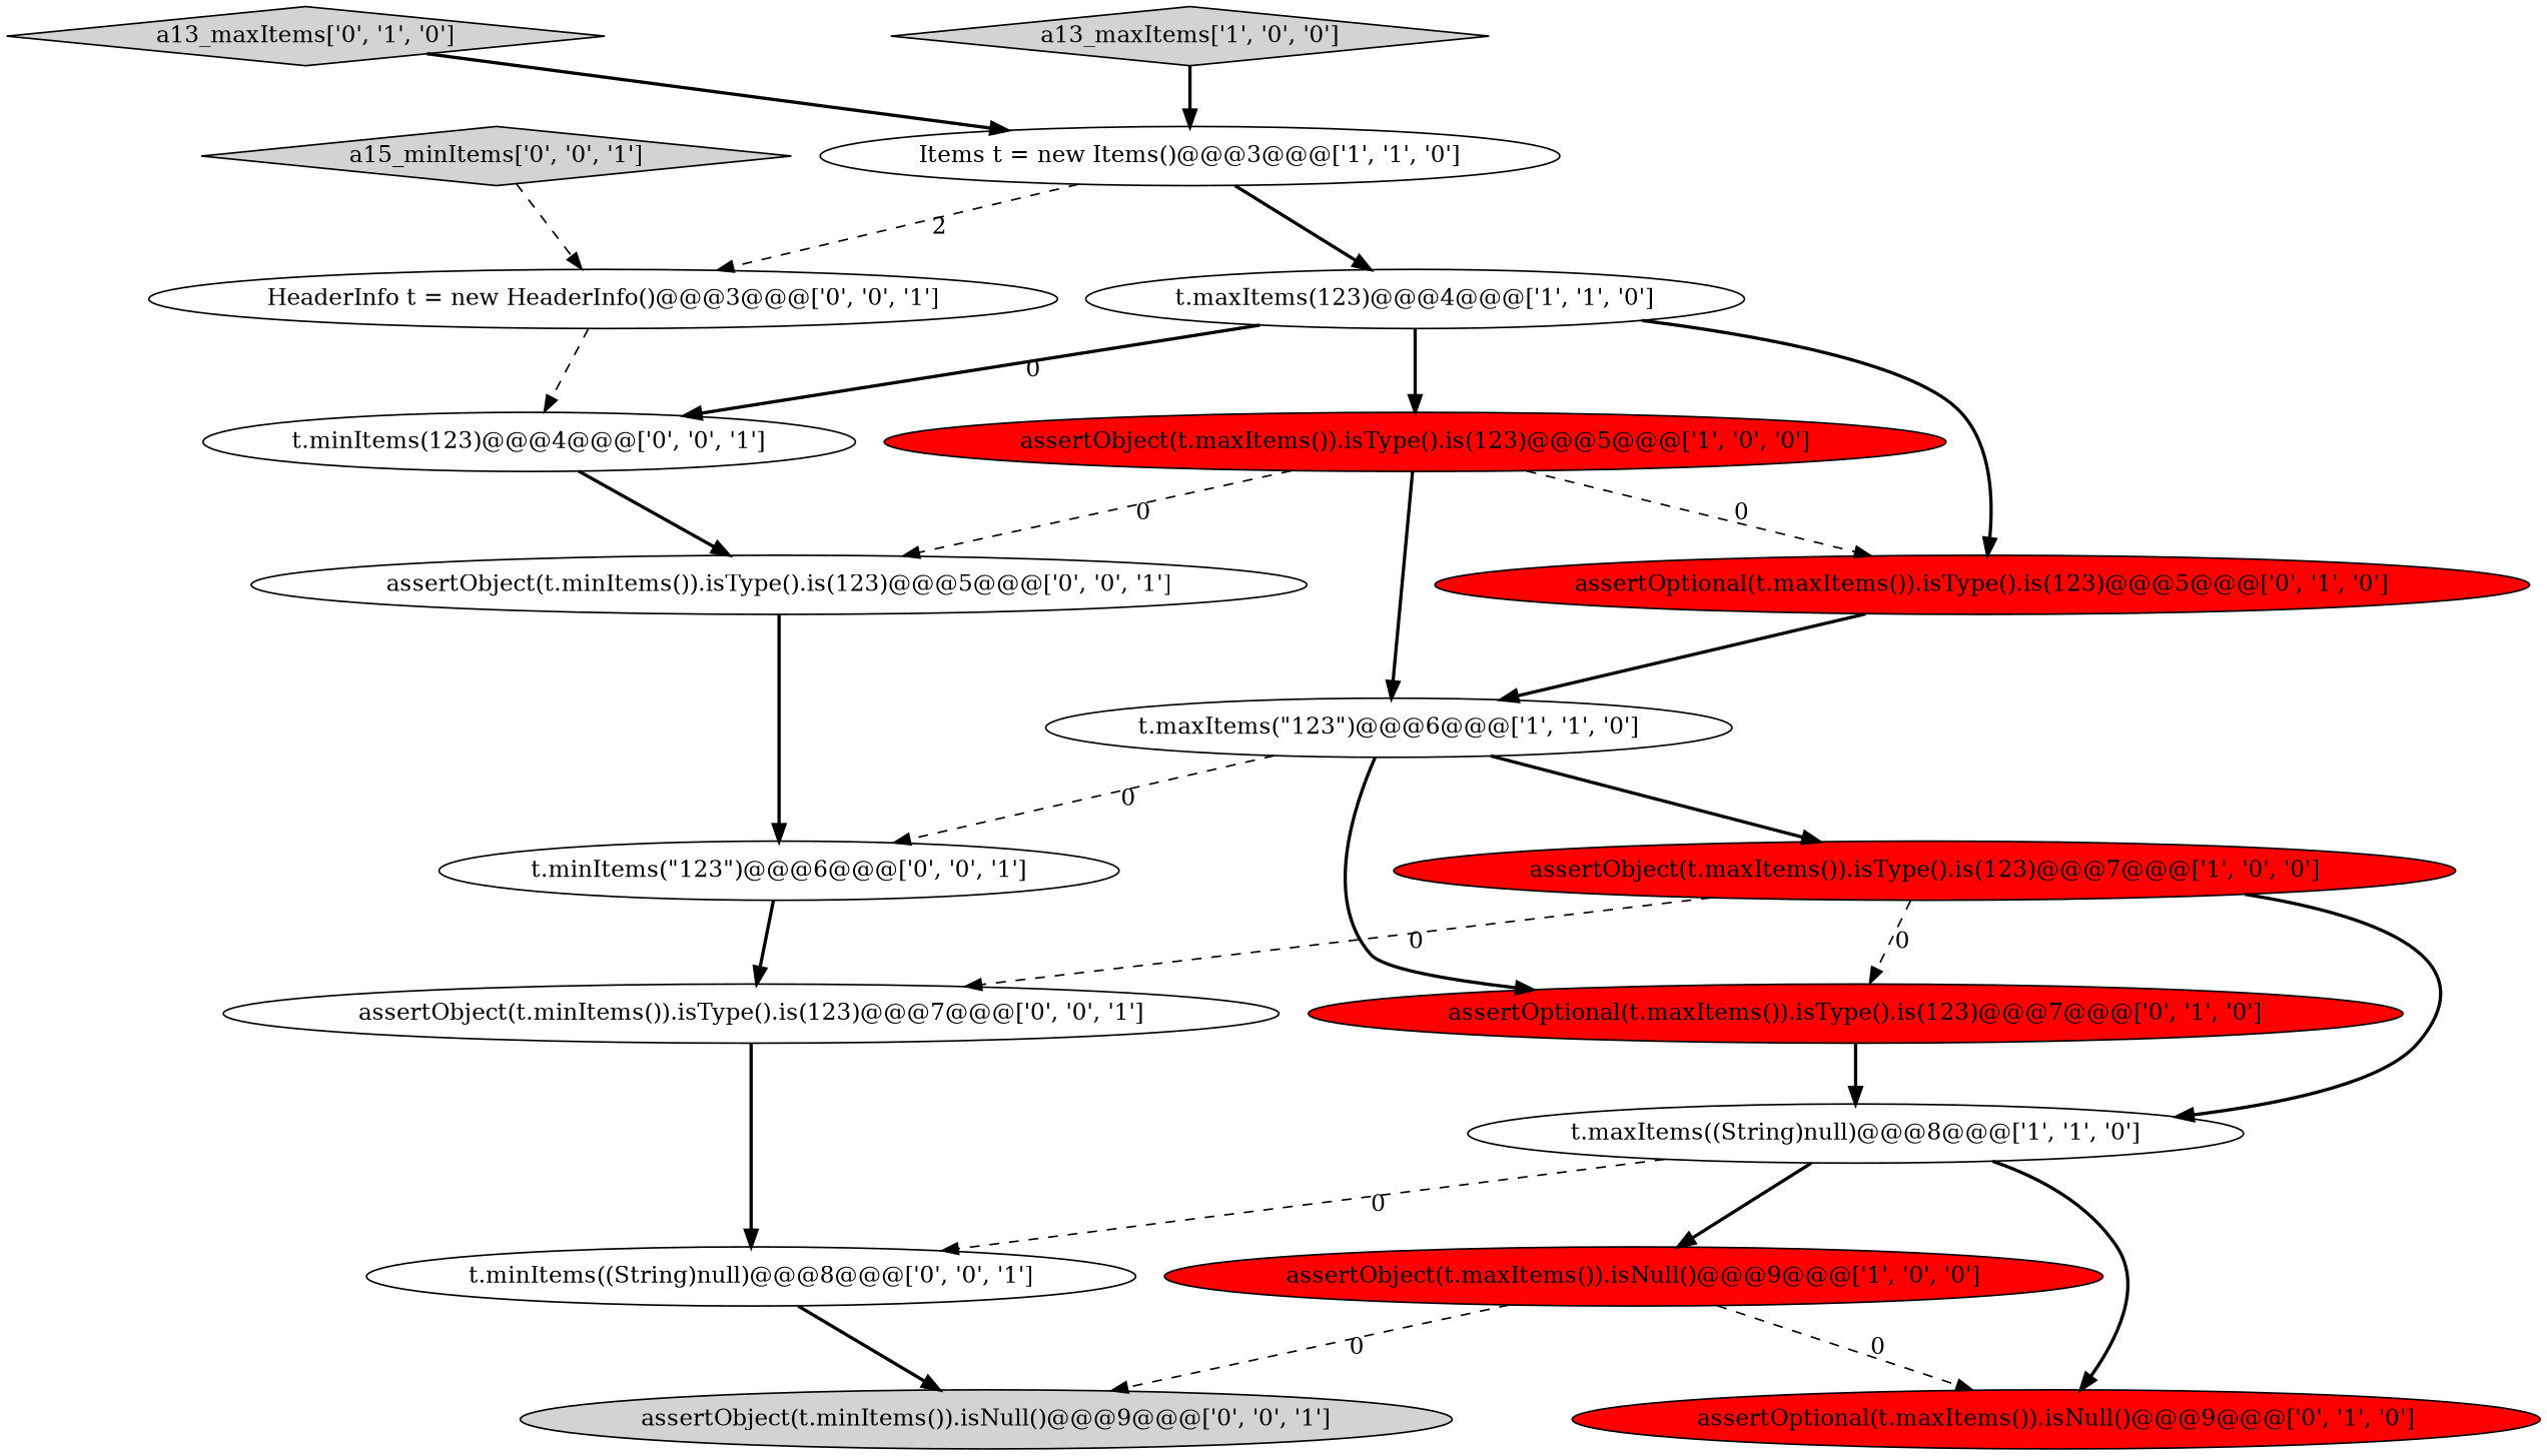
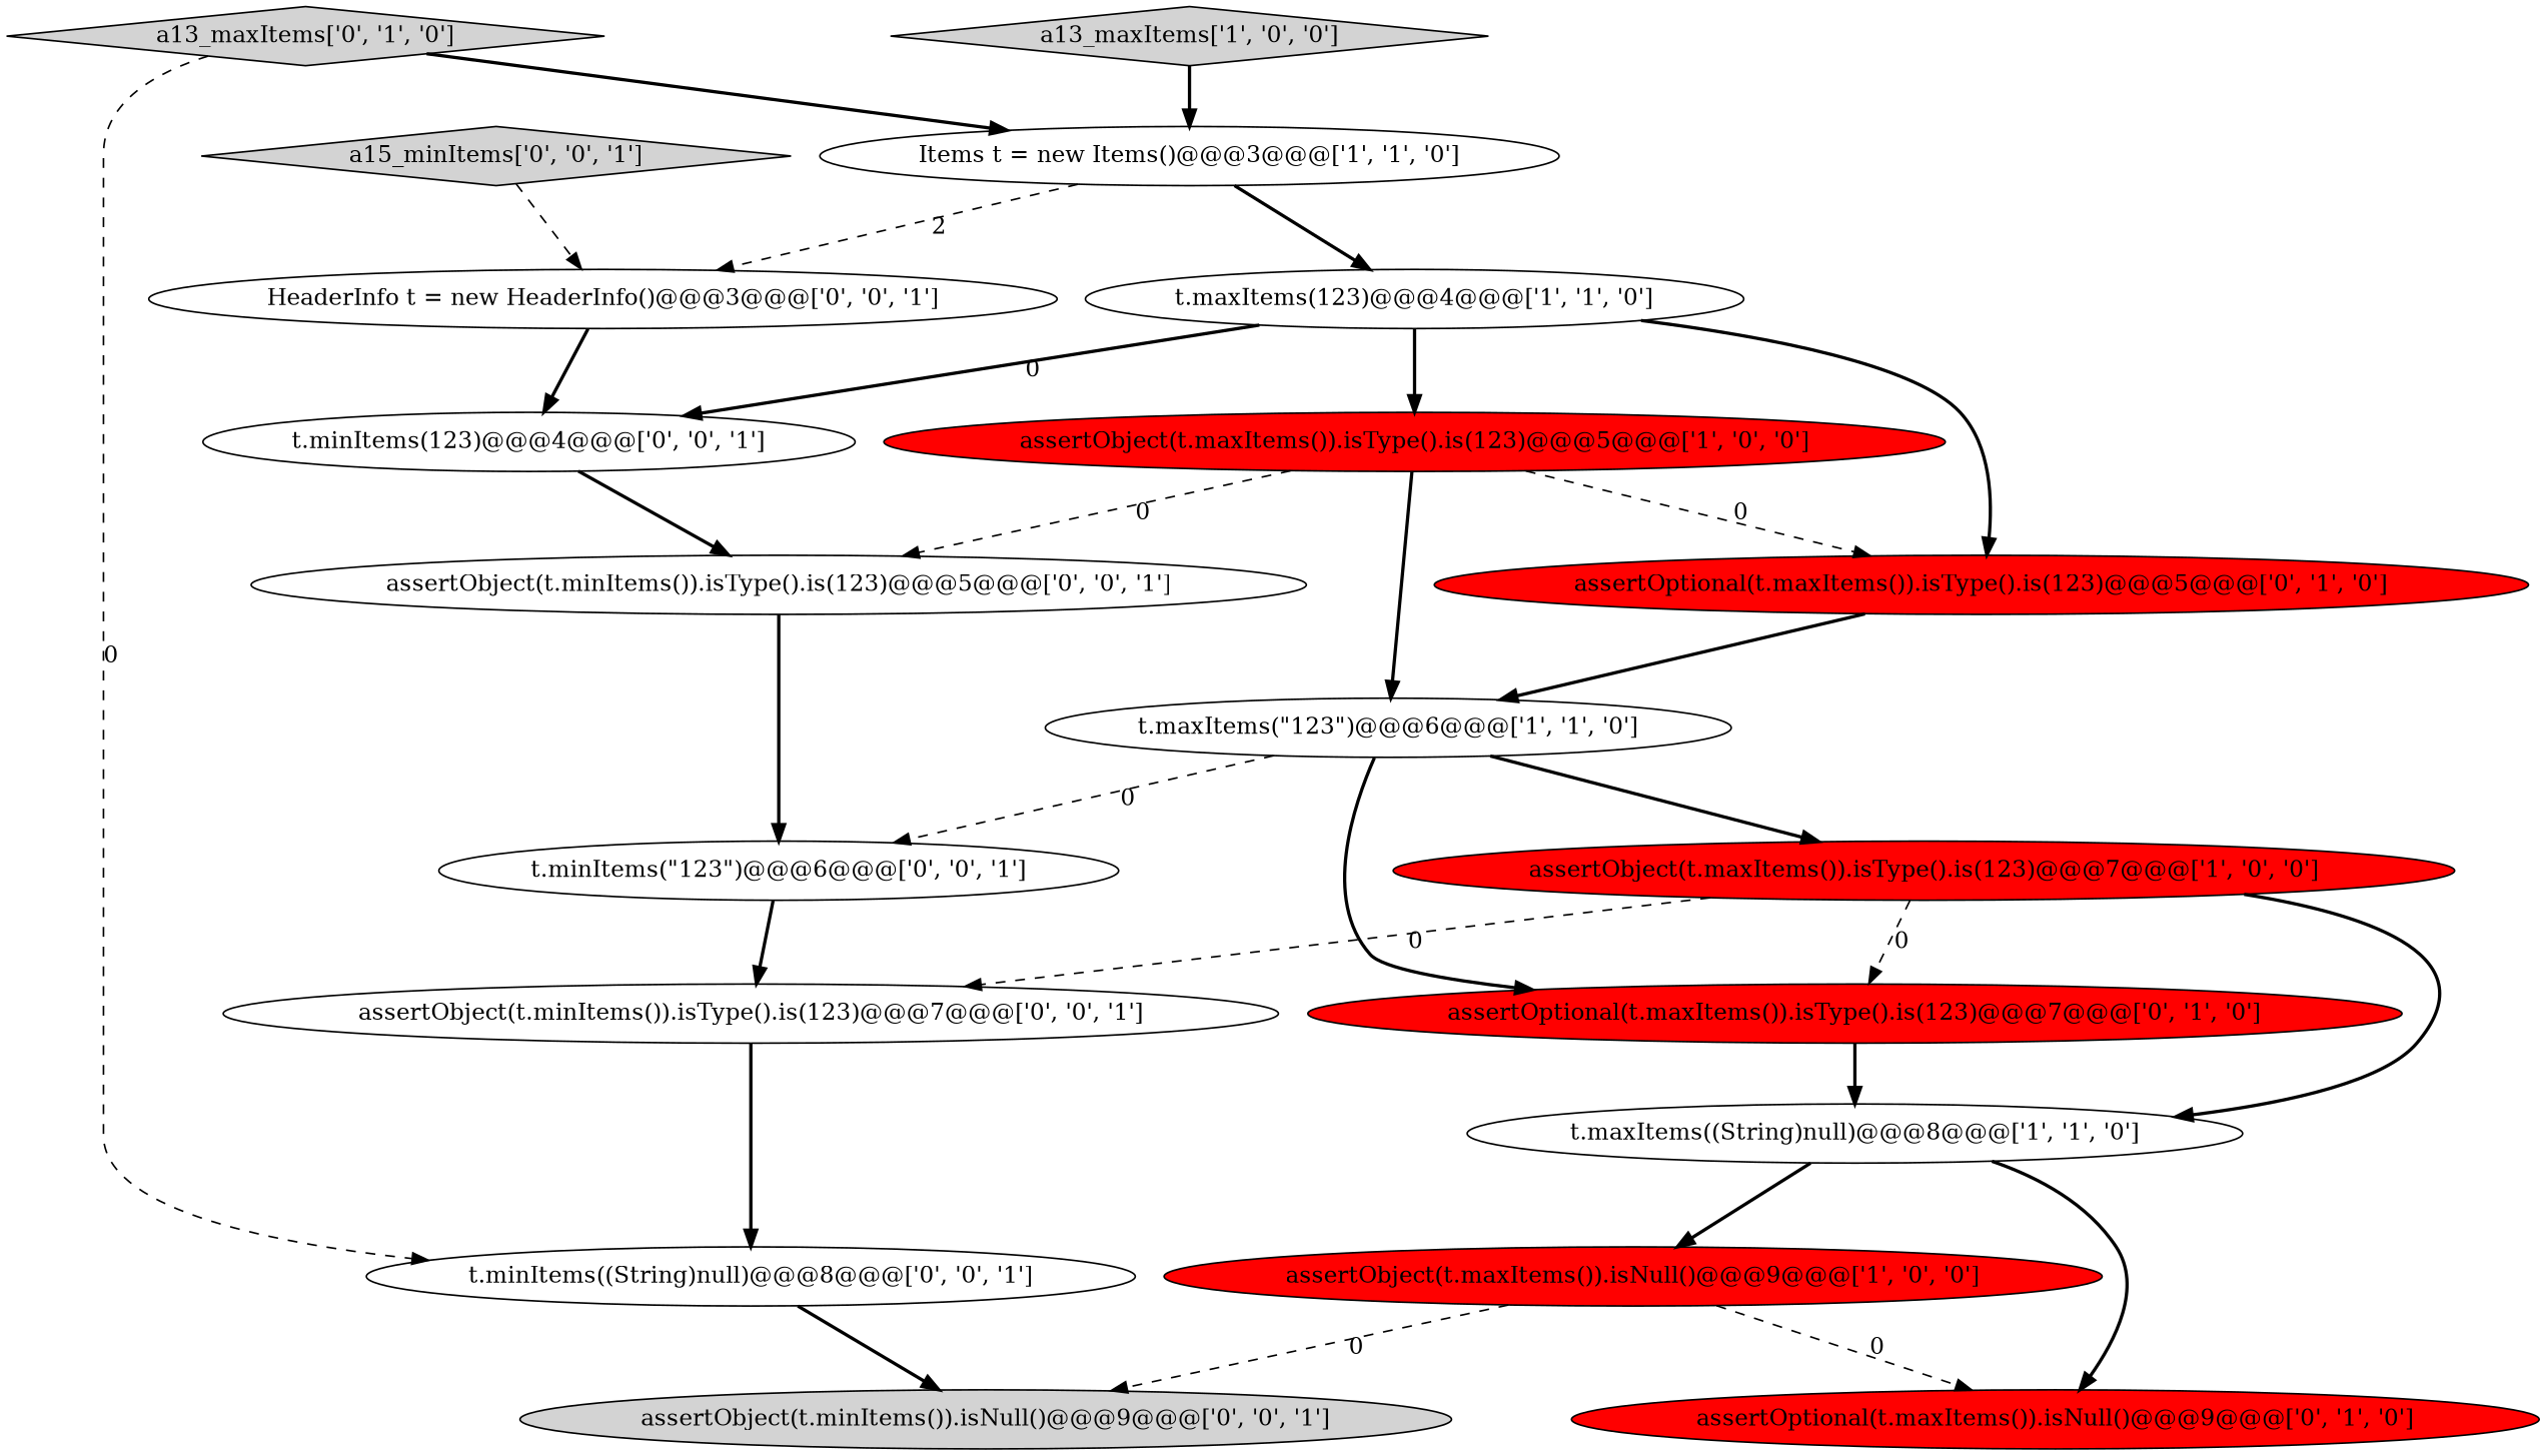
  digraph {
    node [fillcolor=white shape=ellipse style=filled]
    edge [style=bold]
    n1 [label="t.maxItems(123)@@@4@@@['1', '1', '0']"]
    n2 [fillcolor=red label="assertObject(t.maxItems()).isType().is(123)@@@5@@@['1', '0', '0']"]
    n3 [fillcolor=red label="assertOptional(t.maxItems()).isType().is(123)@@@5@@@['0', '1', '0']"]
    n4 [label="t.minItems(123)@@@4@@@['0', '0', '1']"]
    n5 [label="t.maxItems(\"123\")@@@6@@@['1', '1', '0']"]
    n6 [label="assertObject(t.minItems()).isType().is(123)@@@5@@@['0', '0', '1']"]
    n7 [label="t.minItems(\"123\")@@@6@@@['0', '0', '1']"]
    n8 [fillcolor=red label="assertOptional(t.maxItems()).isType().is(123)@@@7@@@['0', '1', '0']"]
    n9 [fillcolor=red label="assertObject(t.maxItems()).isType().is(123)@@@7@@@['1', '0', '0']"]
    n10 [fillcolor=lightgray label="assertObject(t.minItems()).isNull()@@@9@@@['0', '0', '1']"]
    n11 [label="assertObject(t.minItems()).isType().is(123)@@@7@@@['0', '0', '1']"]
    n12 [label="t.maxItems((String)null)@@@8@@@['1', '1', '0']"]
    n13 [fillcolor=red label="assertOptional(t.maxItems()).isNull()@@@9@@@['0', '1', '0']"]
    n14 [fillcolor=lightgray label="a15_minItems['0', '0', '1']" shape=diamond]
    n15 [label="HeaderInfo t = new HeaderInfo()@@@3@@@['0', '0', '1']"]
    n16 [label="t.minItems((String)null)@@@8@@@['0', '0', '1']"]
    n17 [fillcolor=red label="assertObject(t.maxItems()).isNull()@@@9@@@['1', '0', '0']"]
    n18 [label="Items t = new Items()@@@3@@@['1', '1', '0']"]
    n19 [fillcolor=lightgray label="a13_maxItems['1', '0', '0']" shape=diamond]
    n20 [fillcolor=lightgray label="a13_maxItems['0', '1', '0']" shape=diamond]
    n1 -> n2
    n1 -> n3
    n1 -> n4 [label=0]
    n2 -> n3 [label=0 style=dashed]
    n2 -> n5
    n2 -> n6 [label=0 style=dashed]
    n3 -> n5
    n4 -> n6
    n5 -> n7 [label=0 style=dashed]
    n5 -> n8
    n5 -> n9
    n6 -> n7
    n7 -> n11
    n8 -> n12
    n9 -> n8 [label=0 style=dashed]
    n9 -> n11 [label=0 style=dashed]
    n9 -> n12
    n11 -> n16
    n12 -> n13
-   n12 -> n16 [label=0 style=dashed]
+   n20 -> n16 [label=0 style=dashed]
    n12 -> n17
    n14 -> n15 [style=dashed]
-   n15 -> n4 [style=dashed]
+   n15 -> n4
    n16 -> n10
    n17 -> n10 [label=0 style=dashed]
    n17 -> n13 [label=0 style=dashed]
    n18 -> n1
    n18 -> n15 [label=2 style=dashed]
    n19 -> n18
    n20 -> n18
  }
